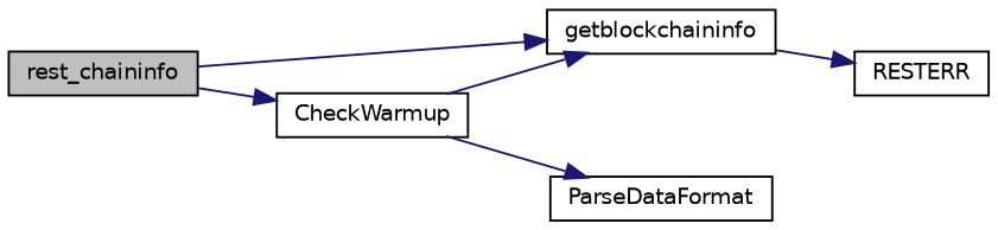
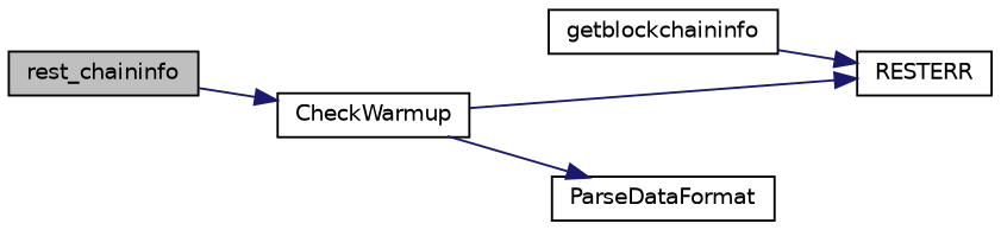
  digraph {
    rankdir=LR
    node [color=black fillcolor=white fontname=Helvetica fontsize=10 shape=record style=filled]
    edge [color=midnightblue fontname=Helvetica fontsize=10 labelfontname=Helvetica labelfontsize=10 style=solid]
    n1 [fillcolor=grey75 fontcolor=black height=0.2 label=rest_chaininfo width=0.4]
    n2 [height=0.2 label=CheckWarmup width=0.4]
    n3 [height=0.2 label=getblockchaininfo width=0.4]
    n4 [height=0.2 label=RESTERR width=0.4]
    n5 [height=0.2 label=ParseDataFormat width=0.4]
    n1 -> n2
-   n1 -> n3
-   n2 -> n3
+   n2 -> n4
    n2 -> n5
    n3 -> n4
  }
